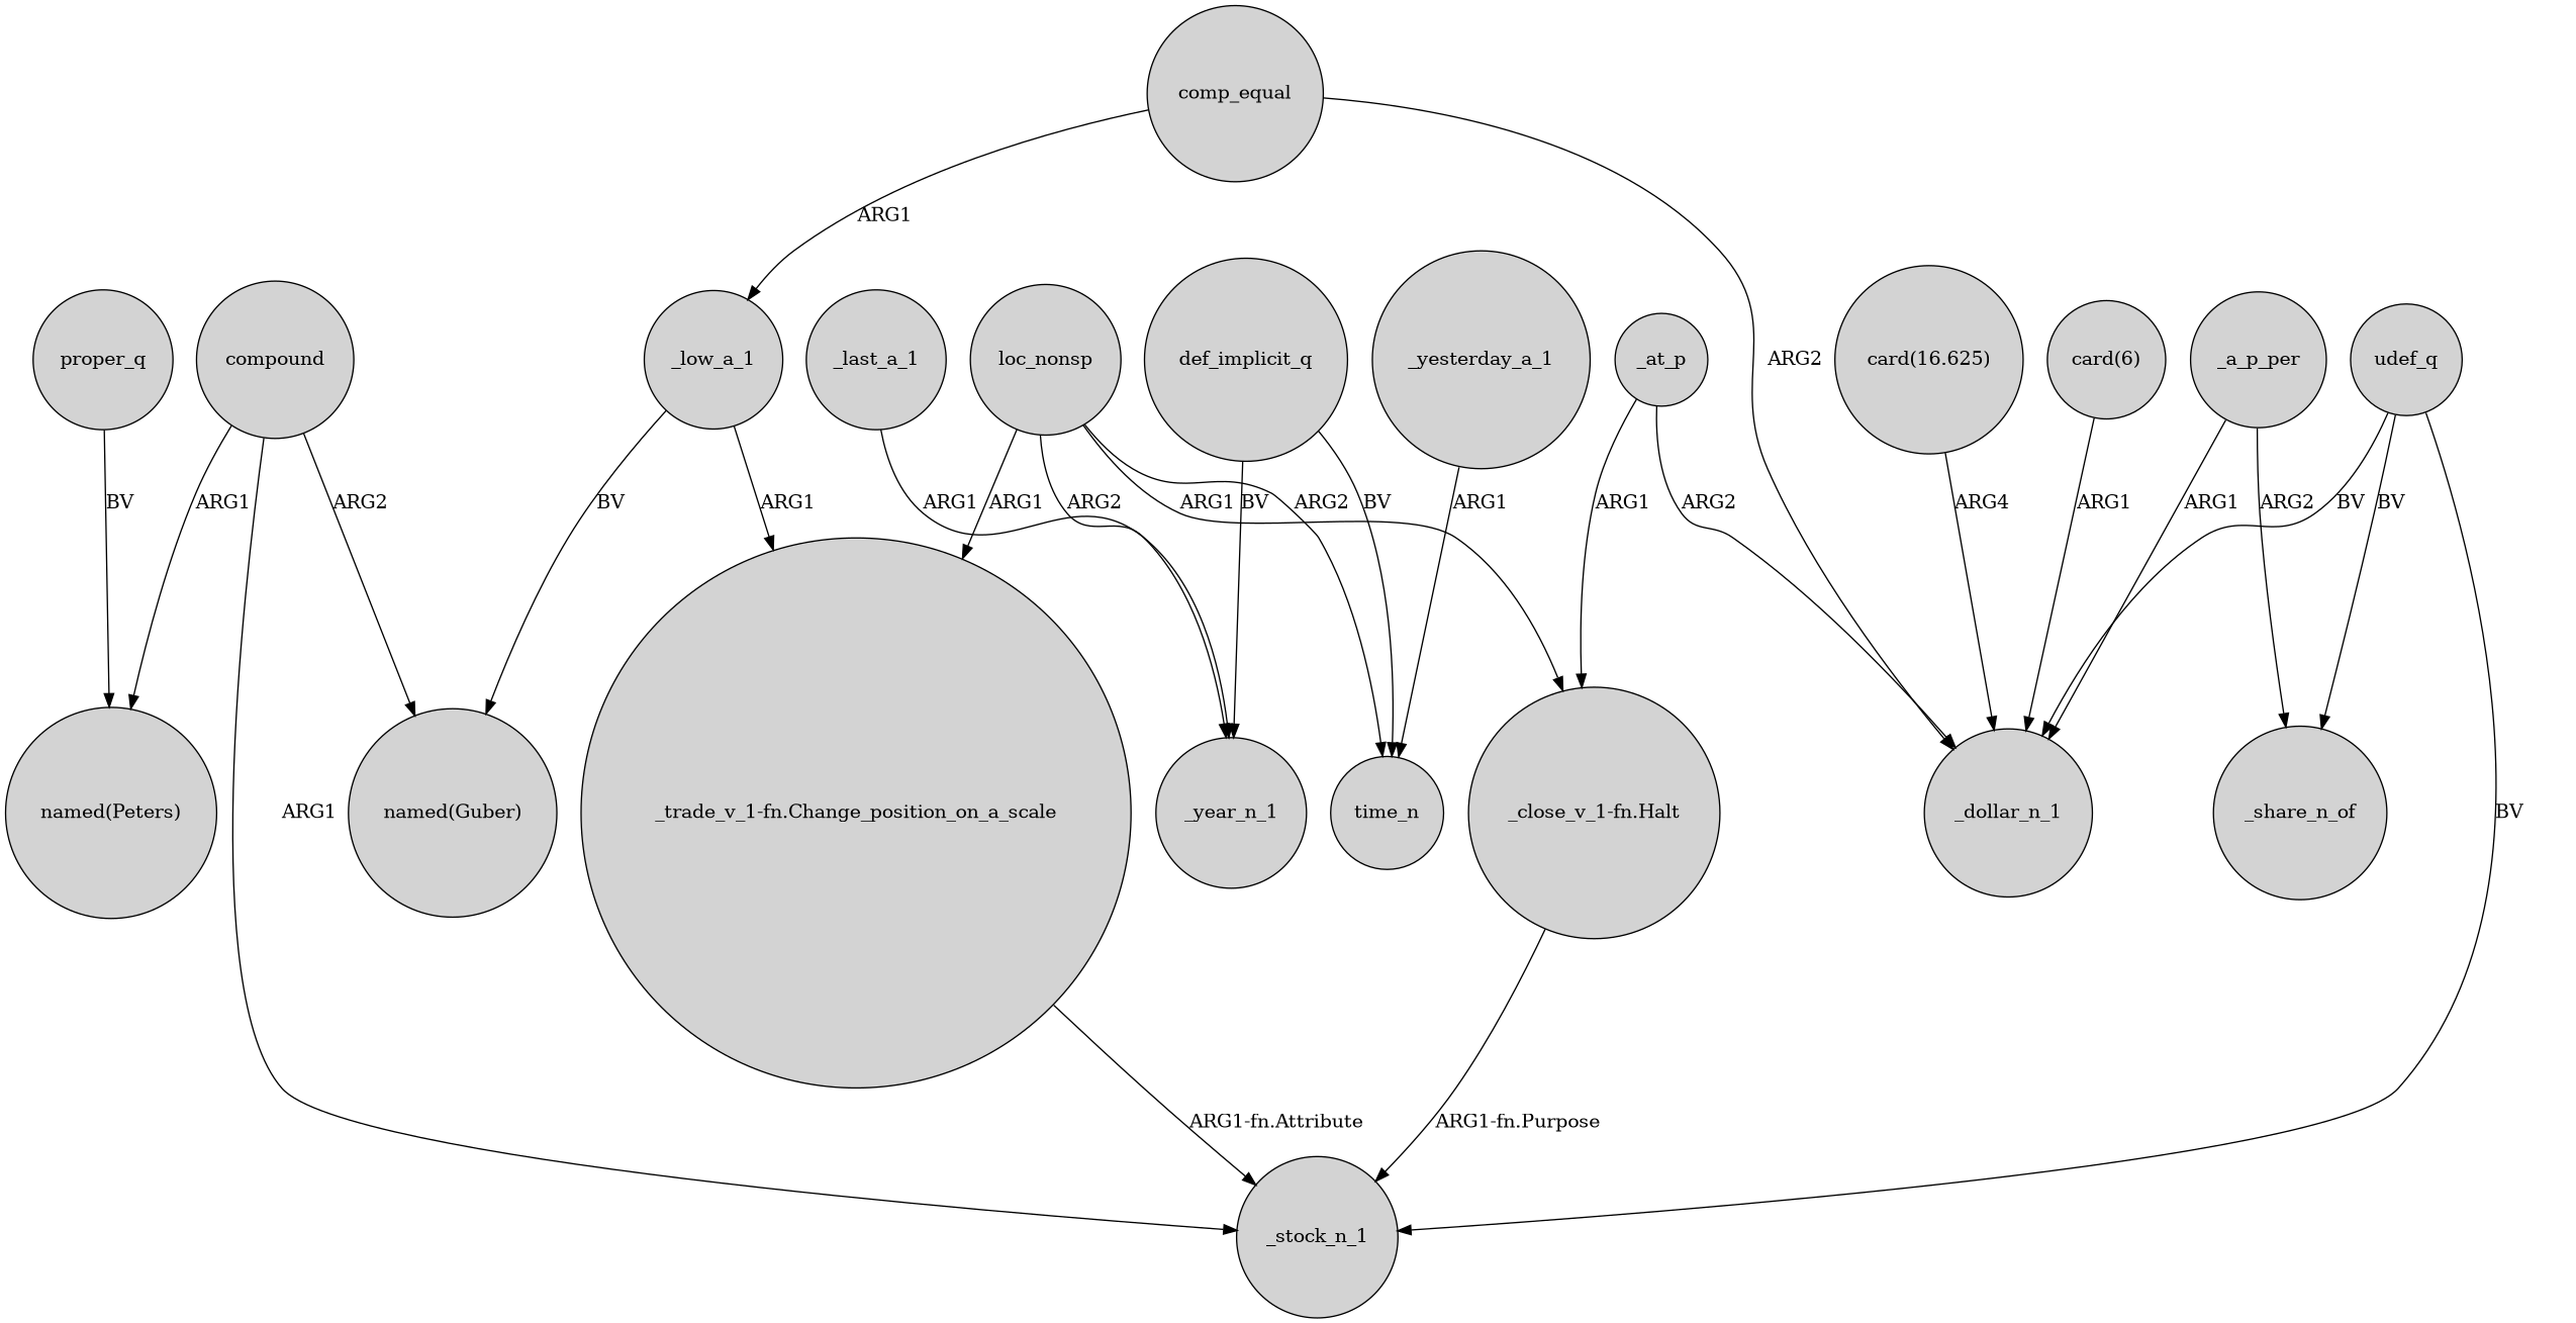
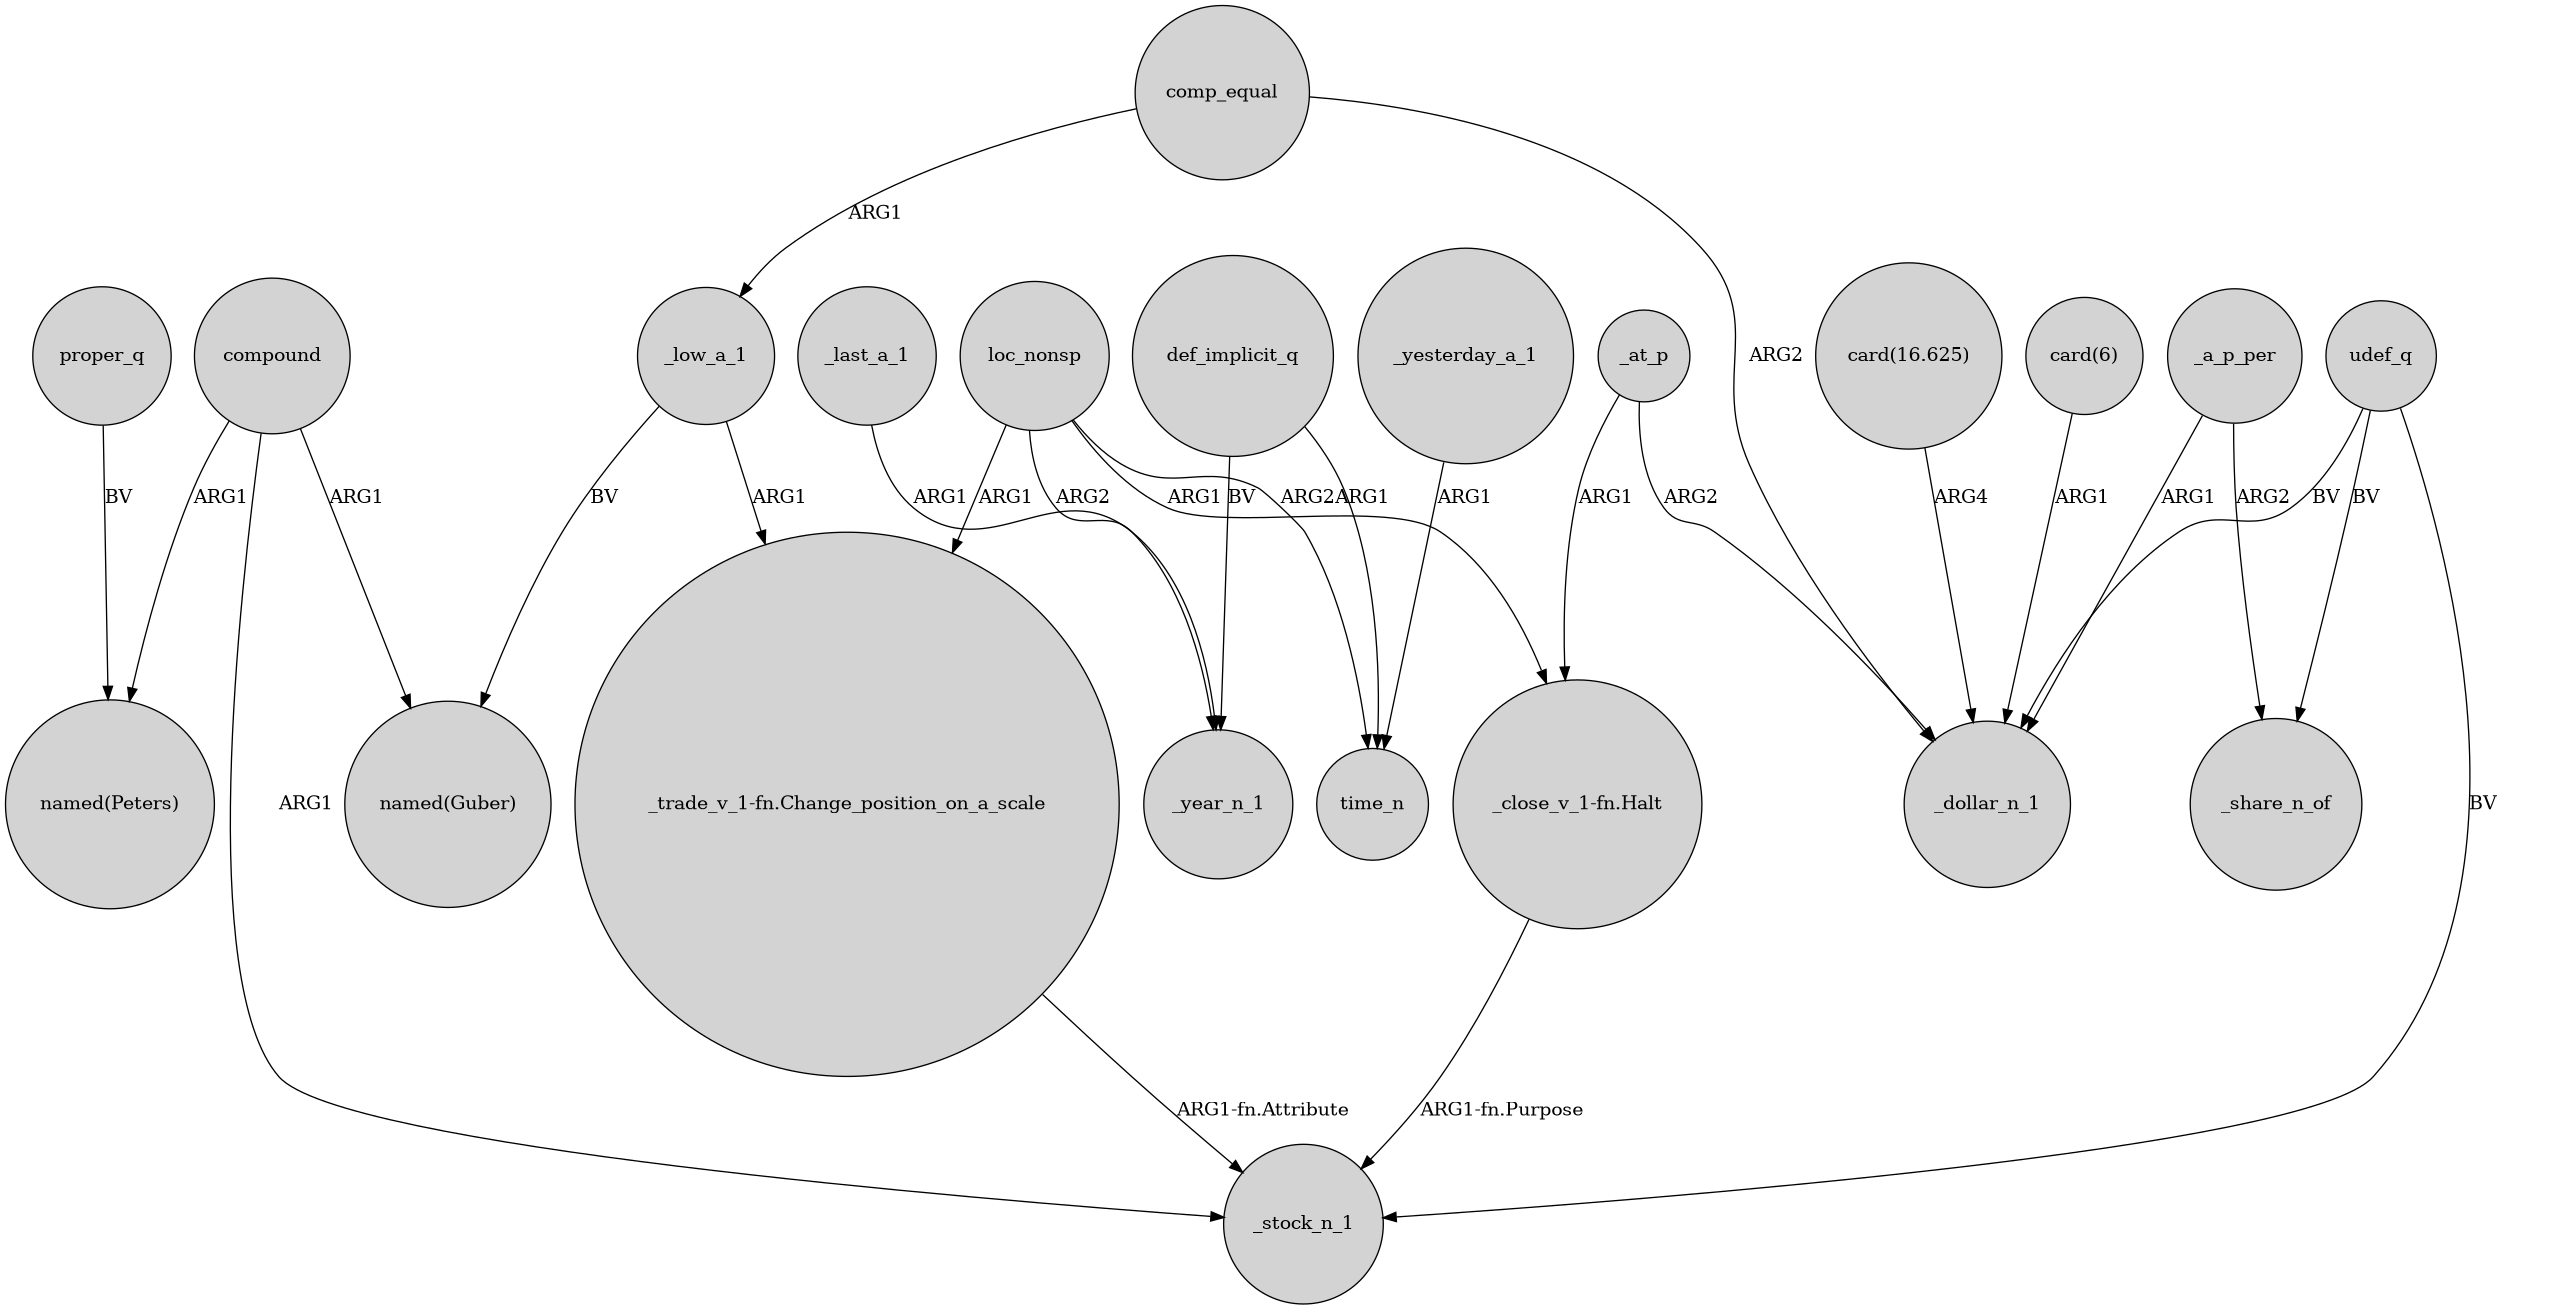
  digraph {
    node [shape=circle style=filled]
    compound
    "named(Peters)"
    "named(Guber)"
    _stock_n_1
    def_implicit_q
    _year_n_1
    time_n
    proper_q
    "card(6)"
    _dollar_n_1
    _yesterday_a_1
    loc_nonsp
    "_close_v_1-fn.Halt"
    "_trade_v_1-fn.Change_position_on_a_scale"
    "card(16.625)"
    udef_q
    _share_n_of
    _at_p
    comp_equal
    _low_a_1
    _a_p_per
    _last_a_1
    compound -> "named(Peters)" [label=ARG1]
-   compound -> "named(Guber)" [label=ARG2]
+   compound -> "named(Guber)" [label=ARG1]
    compound -> _stock_n_1 [label=ARG1]
    def_implicit_q -> _year_n_1 [label=BV]
-   def_implicit_q -> time_n [label=BV]
+   def_implicit_q -> time_n [label=ARG1]
    proper_q -> "named(Peters)" [label=BV]
    "card(6)" -> _dollar_n_1 [label=ARG1]
    _yesterday_a_1 -> time_n [label=ARG1]
    loc_nonsp -> _year_n_1 [label=ARG2]
    loc_nonsp -> time_n [label=ARG2]
    loc_nonsp -> "_close_v_1-fn.Halt" [label=ARG1]
    loc_nonsp -> "_trade_v_1-fn.Change_position_on_a_scale" [label=ARG1]
    "_close_v_1-fn.Halt" -> _stock_n_1 [label="ARG1-fn.Purpose"]
    "_trade_v_1-fn.Change_position_on_a_scale" -> _stock_n_1 [label="ARG1-fn.Attribute"]
    "card(16.625)" -> _dollar_n_1 [label=ARG4]
    udef_q -> _stock_n_1 [label=BV]
    udef_q -> _dollar_n_1 [label=BV]
    udef_q -> _share_n_of [label=BV]
    _at_p -> _dollar_n_1 [label=ARG2]
    _at_p -> "_close_v_1-fn.Halt" [label=ARG1]
    comp_equal -> _dollar_n_1 [label=ARG2]
    comp_equal -> _low_a_1 [label=ARG1]
    _low_a_1 -> "named(Guber)" [label=BV]
    _low_a_1 -> "_trade_v_1-fn.Change_position_on_a_scale" [label=ARG1]
    _a_p_per -> _dollar_n_1 [label=ARG1]
    _a_p_per -> _share_n_of [label=ARG2]
    _last_a_1 -> _year_n_1 [label=ARG1]
  }
